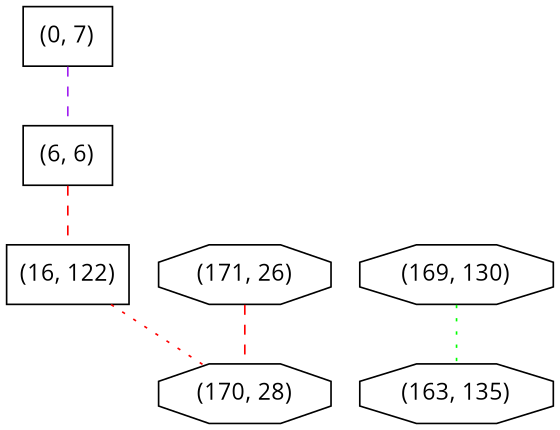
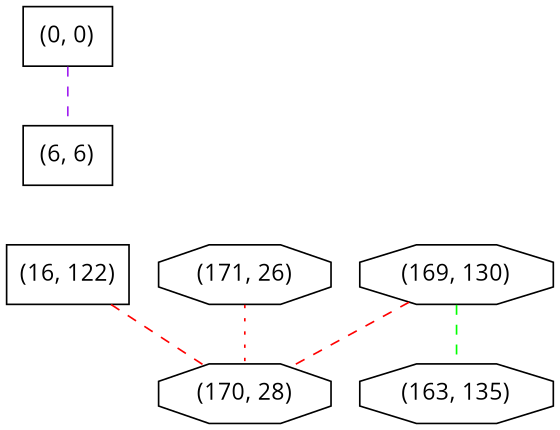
  graph {
    fontname="Open Sans"
    node [fontname="Open Sans" shape=octagon]
    edge [color=red fontname="Open Sans" style=dashed weight=1]
-   "(0, 0)" [shape=box label="(0, 7)"]
+   "(0, 0)" [shape=box]
    "(6, 6)" [shape=box]
    "(16, 122)" [shape=box]
    "(170, 28)"
    "(169, 130)"
    "(163, 135)"
    "(171, 26)"
    "(0, 0)" -- "(6, 6)" [color=purple weight=4]
-   "(6, 6)" -- "(16, 122)"
-   "(16, 122)" -- "(170, 28)" [style=dotted]
-   "(169, 130)" -- "(163, 135)" [color=green style=dotted weight=2]
-   "(171, 26)" -- "(170, 28)"
+   "(16, 122)" -- "(170, 28)"
+   "(169, 130)" -- "(170, 28)"
+   "(169, 130)" -- "(163, 135)" [color=green weight=2]
+   "(171, 26)" -- "(170, 28)" [style=dotted]
  }
